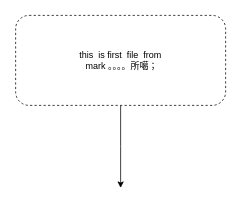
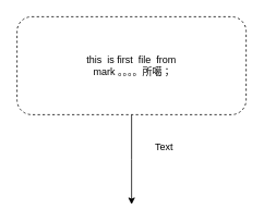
  <mxCell id="0" />
  <mxCell id="1" parent="0" />
  <mxCell id="2" style="edgeStyle=orthogonalEdgeStyle;rounded=0;orthogonalLoop=1;jettySize=auto;html=1;" edge="1" parent="1" source="3"><mxGeometry relative="1" as="geometry"><mxPoint x="160" y="250" as="targetPoint" /></mxGeometry></mxCell>
  <mxCell id="3" value="this&amp;nbsp; is first&amp;nbsp; file&amp;nbsp; from&lt;br&gt;&amp;nbsp;mark 。。。。所噶；" style="rounded=1;whiteSpace=wrap;html=1;dashed=1;" vertex="1" parent="1"><mxGeometry x="20" y="20" width="280" height="120" as="geometry" /></mxCell>
+ <mxCell id="4" value="Text" style="text;html=1;strokeColor=none;fillColor=none;align=center;verticalAlign=middle;whiteSpace=wrap;rounded=0;" vertex="1" parent="1"><mxGeometry x="180" y="170" width="40" height="20" as="geometry" /></mxCell>
